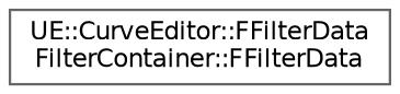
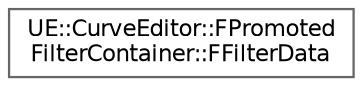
  digraph {
    rankdir=LR
-   n1 [color=grey40 fillcolor=white fontname=Helvetica fontsize=10 height=0.2 label="UE::CurveEditor::FFilterData\lFilterContainer::FFilterData" shape=box style=filled width=0.4]
+   n1 [color=grey40 fillcolor=white fontname=Helvetica fontsize=10 height=0.2 label="UE::CurveEditor::FPromoted\lFilterContainer::FFilterData" shape=box style=filled width=0.4]
  }
